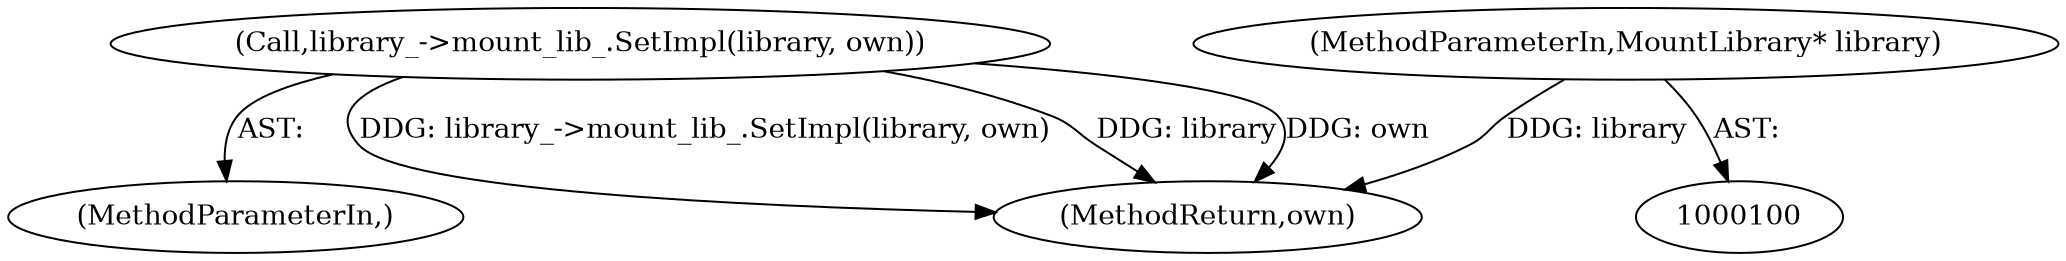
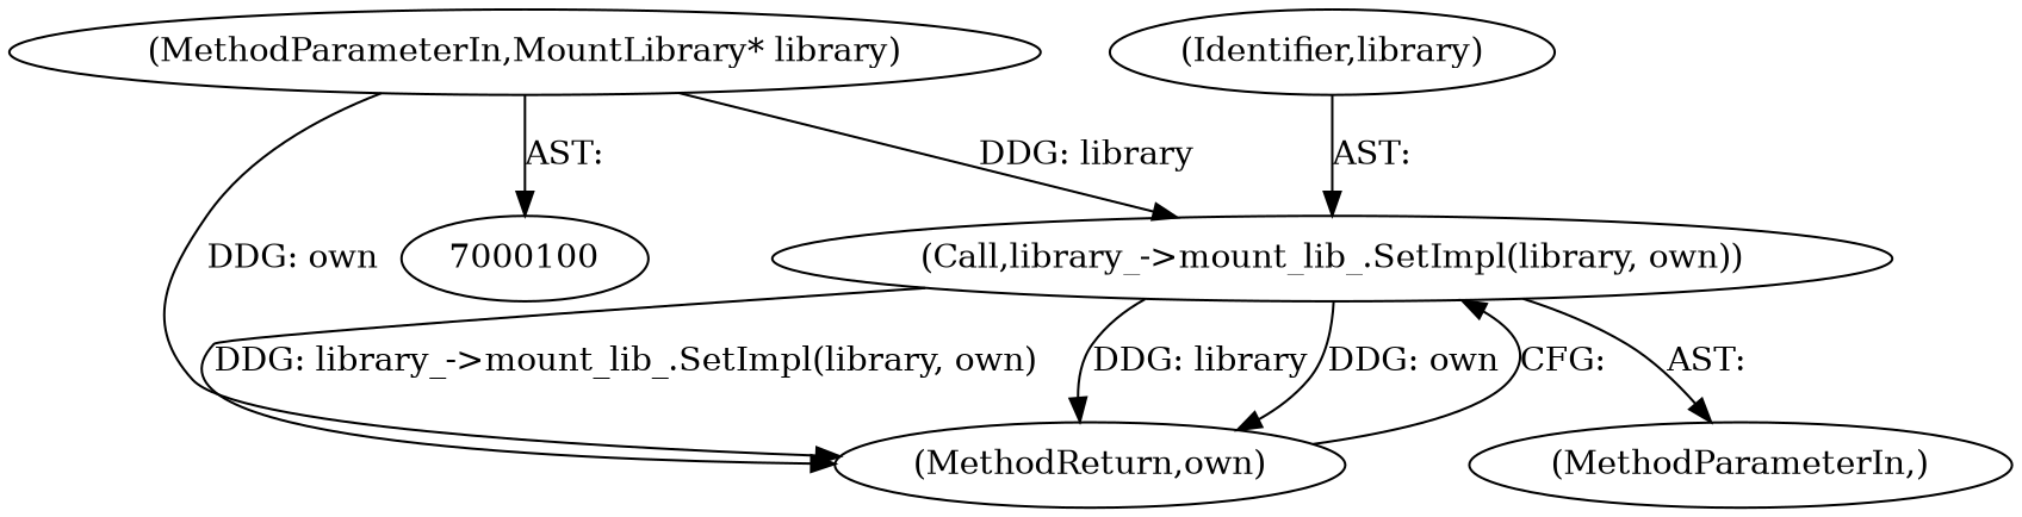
  digraph {
    n1 [label="(Call,library_->mount_lib_.SetImpl(library, own))"]
    n2 [label="(MethodParameterIn,)"]
    n3 [label="(MethodReturn,own)"]
    n4 [label="(MethodParameterIn,MountLibrary* library)"]
-   1000100
+   1000100 [label=7000100]
+   n6 [label="(Identifier,library)"]
    n1 -> n2 [label="AST: "]
    n1 -> n3 [label="DDG: library_->mount_lib_.SetImpl(library, own)"]
    n1 -> n3 [label="DDG: library"]
    n1 -> n3 [label="DDG: own"]
-   n4 -> n3 [label="DDG: library"]
+   n3 -> n1 [label="CFG: "]
+   n4 -> n1 [label="DDG: library"]
+   n4 -> n3 [label="DDG: own"]
    n4 -> 1000100 [label="AST: "]
+   n6 -> n1 [label="AST: "]
  }
